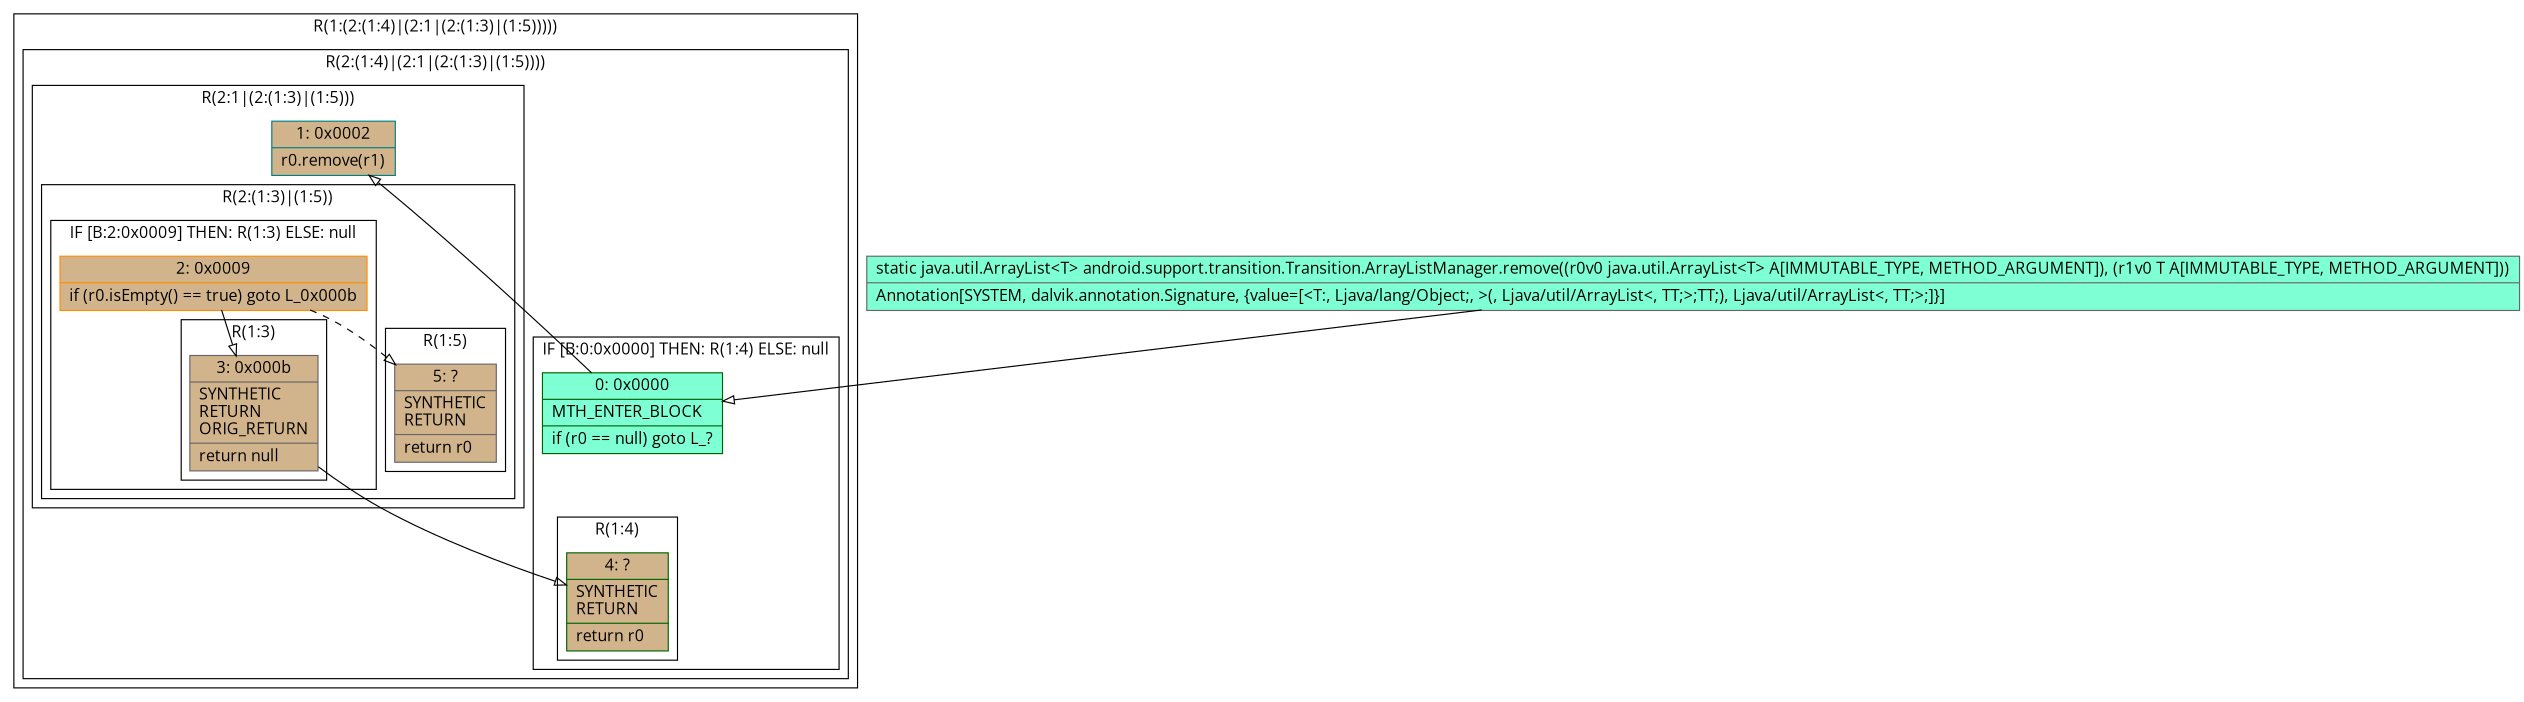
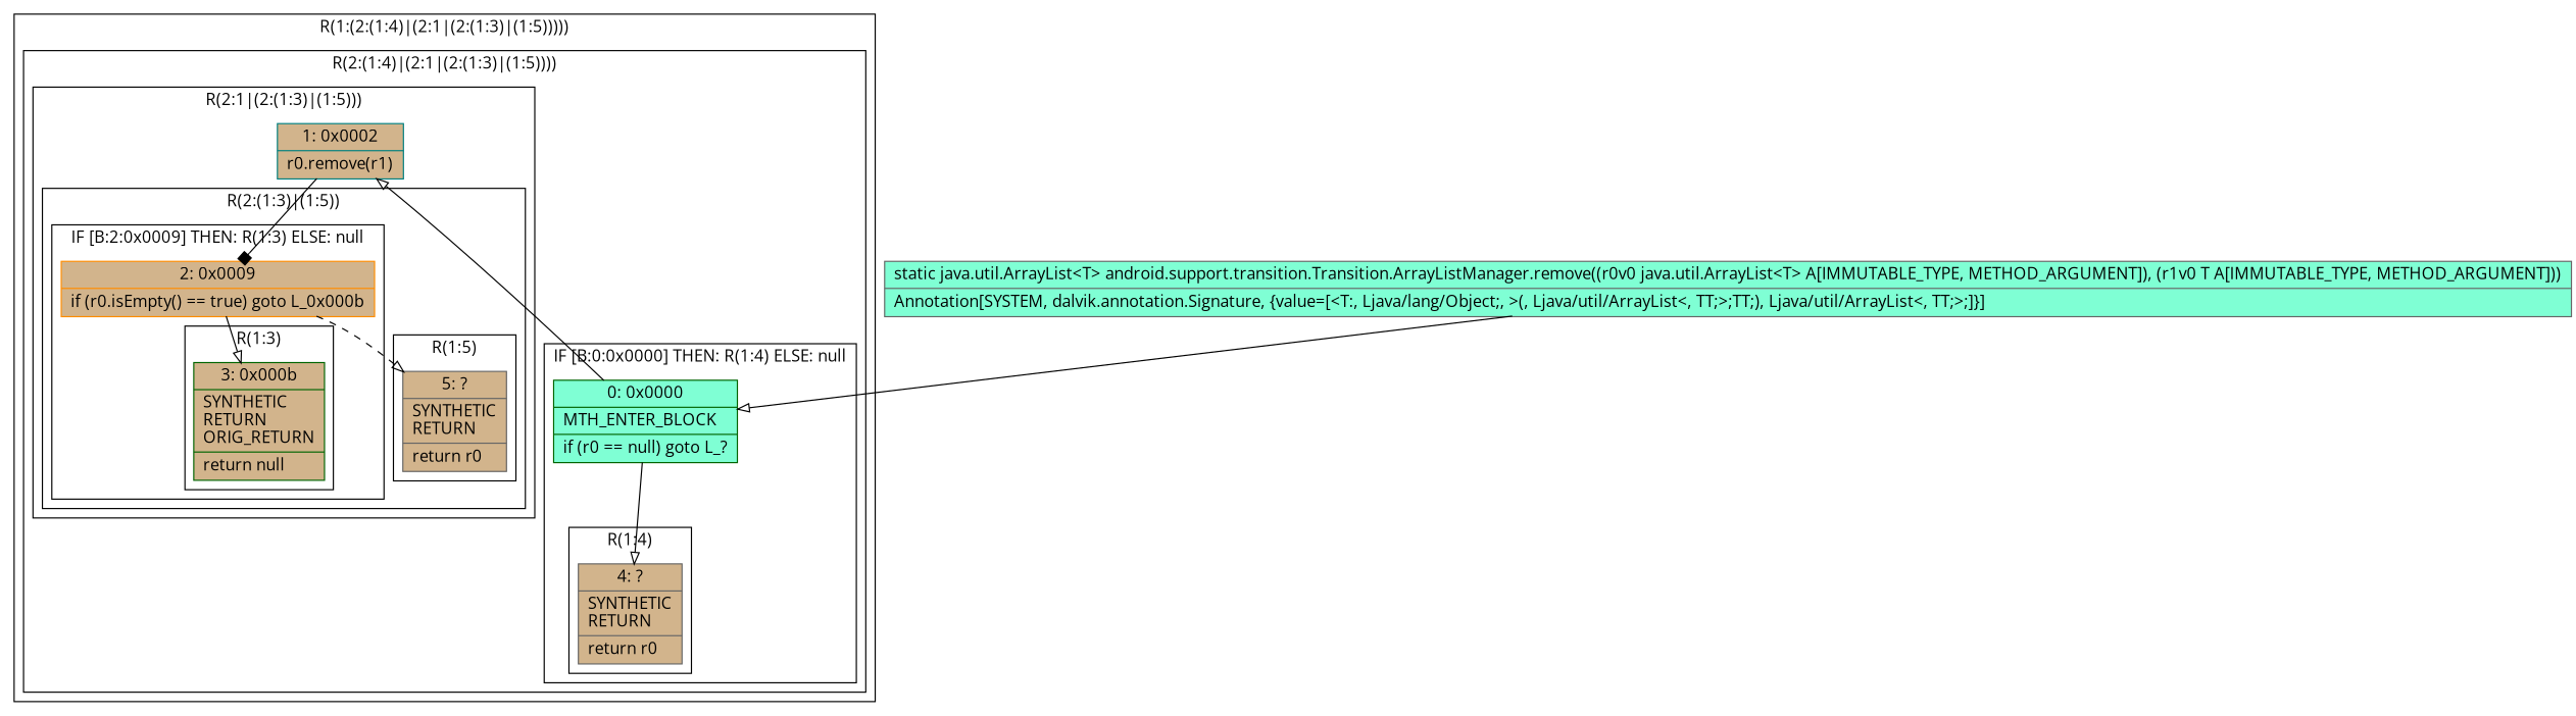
  digraph {
    fontname="Open Sans"
    node [color=gray40 fillcolor=tan fontname="Open Sans" shape=record style=filled]
    edge [arrowhead=onormal fontname="Open Sans"]
-   n1 [color=darkgreen label="{4\:\ ?|SYNTHETIC\lRETURN\l|return r0\l}"]
+   n1 [label="{4\:\ ?|SYNTHETIC\lRETURN\l|return r0\l}"]
    n2 [color=darkgreen fillcolor=aquamarine label="{0\:\ 0x0000|MTH_ENTER_BLOCK\l|if (r0 == null) goto L_?\l}"]
-   n3 [label="{3\:\ 0x000b|SYNTHETIC\lRETURN\lORIG_RETURN\l|return null\l}"]
+   n3 [color=darkgreen label="{3\:\ 0x000b|SYNTHETIC\lRETURN\lORIG_RETURN\l|return null\l}"]
    n4 [color=darkorange label="{2\:\ 0x0009|if (r0.isEmpty() == true) goto L_0x000b\l}"]
    n5 [label="{5\:\ ?|SYNTHETIC\lRETURN\l|return r0\l}"]
    n6 [color=teal label="{1\:\ 0x0002|r0.remove(r1)\l}"]
    n7 [fillcolor=aquamarine label="{static java.util.ArrayList\<T\> android.support.transition.Transition.ArrayListManager.remove((r0v0 java.util.ArrayList\<T\> A[IMMUTABLE_TYPE, METHOD_ARGUMENT]), (r1v0 T A[IMMUTABLE_TYPE, METHOD_ARGUMENT]))  | Annotation[SYSTEM, dalvik.annotation.Signature, \{value=[\<T:, Ljava\/lang\/Object;, \>(, Ljava\/util\/ArrayList\<, TT;\>;TT;), Ljava\/util\/ArrayList\<, TT;\>;]\}]\l}"]
    subgraph cluster_1 {
      label="R(1:(2:(1:4)|(2:1|(2:(1:3)|(1:5)))))"
      subgraph cluster_2 {
        label="R(2:(1:4)|(2:1|(2:(1:3)|(1:5))))"
        subgraph cluster_3 {
          label="IF [B:0:0x0000] THEN: R(1:4) ELSE: null"
          n2
          subgraph cluster_4 {
            label="R(1:4)"
            n1
          }
        }
        subgraph cluster_5 {
          label="R(2:1|(2:(1:3)|(1:5)))"
          n6
          subgraph cluster_6 {
            label="R(2:(1:3)|(1:5))"
            subgraph cluster_7 {
              label="IF [B:2:0x0009] THEN: R(1:3) ELSE: null"
              n4
              subgraph cluster_8 {
                label="R(1:3)"
                n3
              }
            }
            subgraph cluster_9 {
              label="R(1:5)"
              n5
            }
          }
        }
      }
    }
-   n3 -> n1
+   n2 -> n1
    n2 -> n6 [style=solid]
    n4 -> n3
    n4 -> n5 [style=dashed]
+   n6 -> n4 [arrowhead=box]
    n7 -> n2
  }
